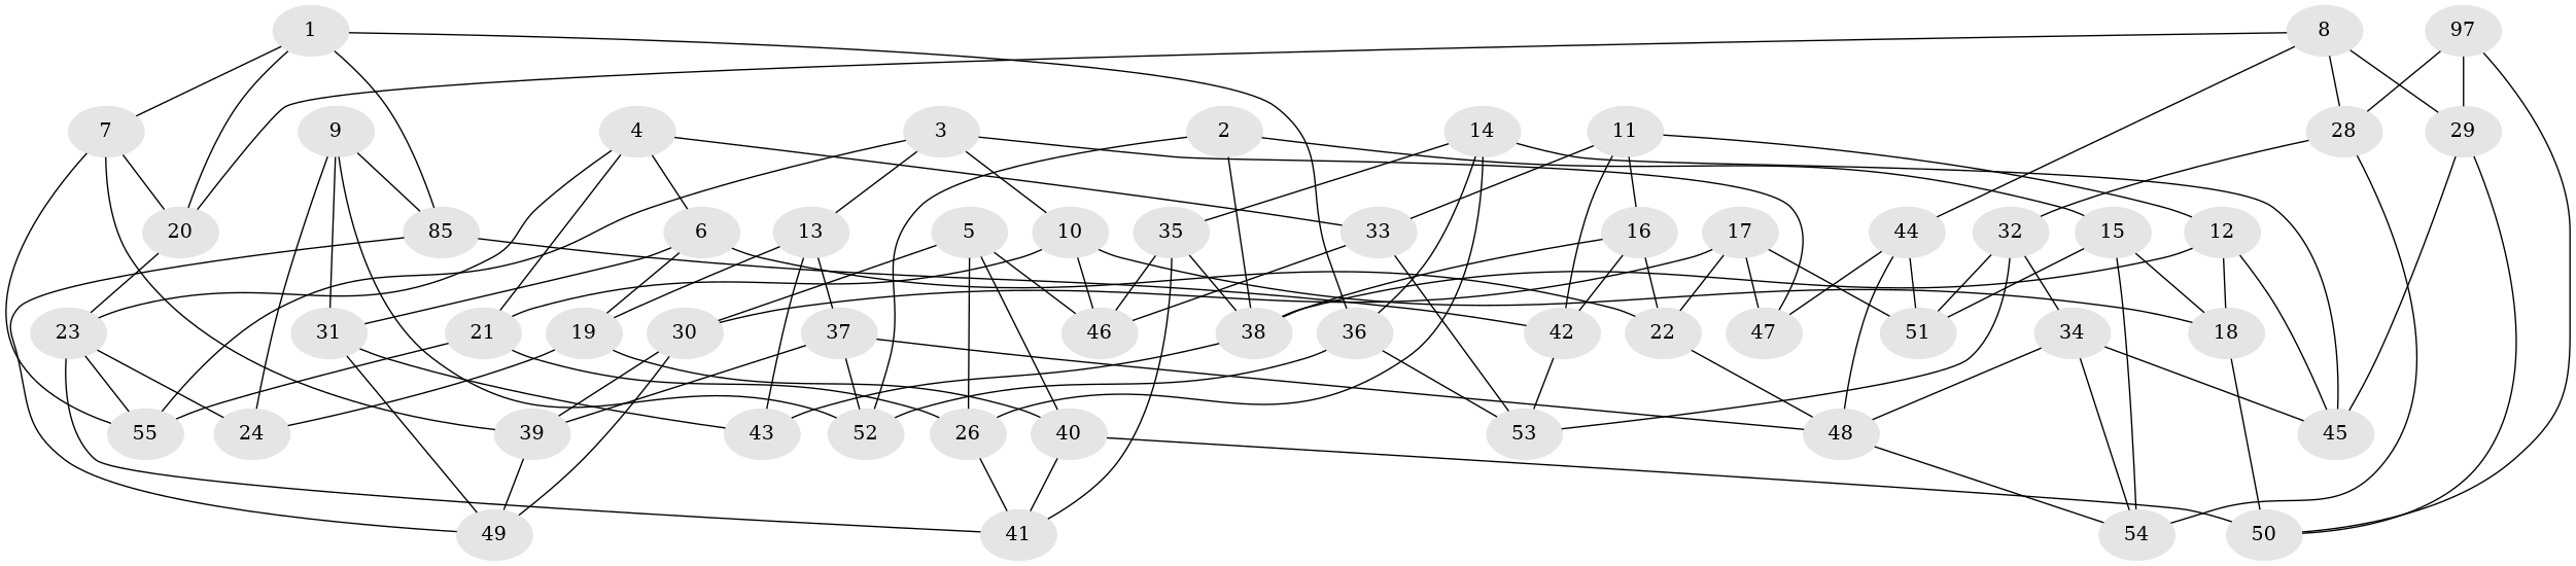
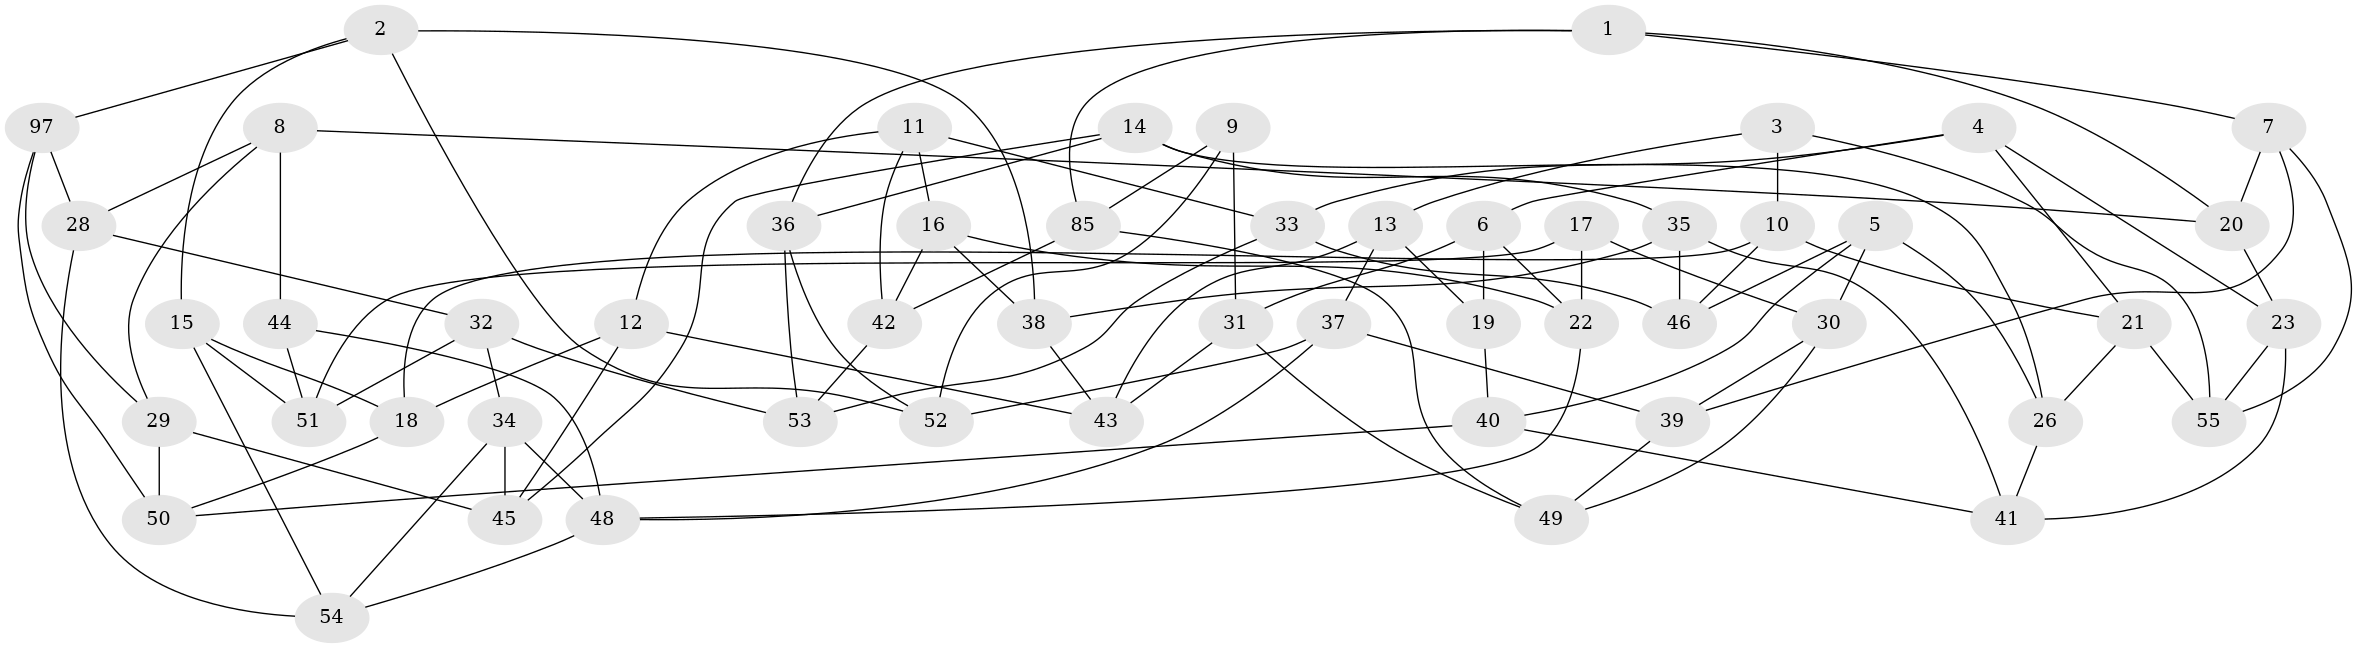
  graph {
    node [color=gray90 style=filled]
    1
    7
    20
    n4 [label=85]
    36
    55
    39
    23
    42
    49
    52
    53
    2
    15
    n15 [label=97]
    38
    18
    51
    54
    28
    29
    50
    43
    3
    10
    13
-   47
    21
    46
    19
    37
    4
    6
    33
    22
    31
    26
    5
    30
    40
    41
-   24
    48
    8
    44
    32
    45
    9
    11
    12
    16
    14
    35
    17
    34
    1 -- 7
    1 -- 20
    1 -- n4
    1 -- 36
    7 -- 20
    7 -- 55
    7 -- 39
    20 -- 23
    n4 -- 42
    n4 -- 49
    36 -- 52
    36 -- 53
    39 -- 49
    23 -- 55
    23 -- 41
-   23 -- 24
    42 -- 53
    2 -- 52
    2 -- 15
+   2 -- n15
    2 -- 38
    15 -- 18
    15 -- 51
    15 -- 54
    n15 -- 28
    n15 -- 29
    n15 -- 50
    38 -- 43
    18 -- 50
    28 -- 54
    28 -- 32
    29 -- 50
    29 -- 45
    3 -- 55
    3 -- 10
    3 -- 13
-   3 -- 47
    10 -- 18
    10 -- 21
    10 -- 46
    13 -- 43
    13 -- 19
    13 -- 37
    21 -- 55
    21 -- 26
    19 -- 40
-   19 -- 24
    37 -- 39
    37 -- 52
    37 -- 48
    4 -- 23
    4 -- 21
    4 -- 6
    4 -- 33
    6 -- 19
    6 -- 22
    6 -- 31
    33 -- 53
    33 -- 46
    22 -- 48
    31 -- 49
    31 -- 43
    26 -- 41
    5 -- 46
    5 -- 26
    5 -- 30
    5 -- 40
    30 -- 39
    30 -- 49
    40 -- 50
    40 -- 41
    48 -- 54
    8 -- 20
    8 -- 28
    8 -- 29
    8 -- 44
    44 -- 51
-   44 -- 47
    44 -- 48
    32 -- 53
    32 -- 51
    32 -- 34
    9 -- n4
    9 -- 52
    9 -- 31
-   9 -- 24
    11 -- 42
    11 -- 33
    11 -- 12
    11 -- 16
    12 -- 18
-   12 -- 38
+   12 -- 43
    12 -- 45
    16 -- 42
    16 -- 38
    16 -- 22
    14 -- 36
    14 -- 26
    14 -- 45
    14 -- 35
    35 -- 38
    35 -- 46
    35 -- 41
    17 -- 51
-   17 -- 47
    17 -- 22
    17 -- 30
    34 -- 54
    34 -- 48
    34 -- 45
  }
